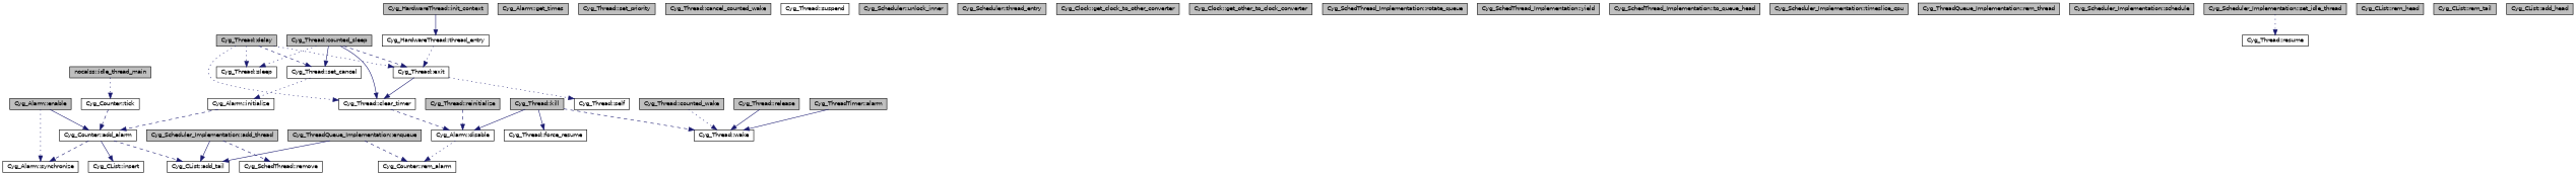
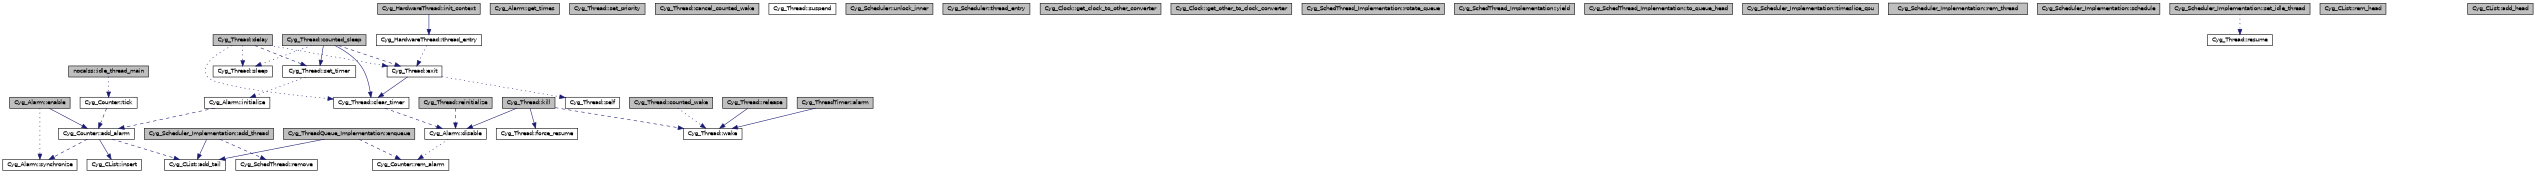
  digraph {
    rankdir=TB
    node [color=black fillcolor=grey75 fontcolor=black fontname=Helvetica fontsize=10 shape=record style=filled]
    edge [color=midnightblue fontname=Helvetica fontsize=10 labelfontname=Helvetica labelfontsize=10 style=solid]
    n1 [height=0.2 label="Cyg_Alarm::enable" width=0.4]
    n2 [fillcolor=white height=0.2 label="Cyg_Counter::add_alarm" width=0.4 fontcolor=""]
    n3 [fillcolor=white height=0.2 label="Cyg_Alarm::synchronize" width=0.4 fontcolor=""]
    n4 [fillcolor=white height=0.2 label="Cyg_CList::insert" width=0.4 fontcolor=""]
    n5 [fillcolor=white height=0.2 label="Cyg_CList::add_tail" width=0.4 fontcolor=""]
    n6 [height=0.2 label="Cyg_Alarm::get_times" width=0.4]
    n7 [height=0.2 label="Cyg_Thread::counted_sleep" width=0.4]
-   n8 [fillcolor=white height=0.2 label="Cyg_Thread::set_cancel" width=0.4 fontcolor=""]
+   n8 [fillcolor=white height=0.2 label="Cyg_Thread::set_timer" width=0.4 fontcolor=""]
    n9 [fillcolor=white height=0.2 label="Cyg_Thread::clear_timer" width=0.4 fontcolor=""]
    n10 [fillcolor=white height=0.2 label="Cyg_Thread::exit" width=0.4 fontcolor=""]
    n11 [fillcolor=white height=0.2 label="Cyg_Thread::sleep" width=0.4 fontcolor=""]
    n12 [fillcolor=white height=0.2 label="Cyg_Alarm::initialize" width=0.4 fontcolor=""]
    n13 [fillcolor=white height=0.2 label="Cyg_Alarm::disable" width=0.4 fontcolor=""]
    n14 [fillcolor=white height=0.2 label="Cyg_Thread::self" width=0.4 fontcolor=""]
    n15 [fillcolor=white height=0.2 label="Cyg_Counter::rem_alarm" width=0.4 fontcolor=""]
    n16 [height=0.2 label="Cyg_Thread::delay" width=0.4]
    n17 [height=0.2 label="Cyg_Thread::kill" width=0.4]
    n18 [fillcolor=white height=0.2 label="Cyg_Thread::force_resume" width=0.4 fontcolor=""]
    n19 [fillcolor=white height=0.2 label="Cyg_Thread::wake" width=0.4 fontcolor=""]
    n20 [height=0.2 label="Cyg_Thread::reinitialize" width=0.4]
    n21 [height=0.2 label="Cyg_Thread::set_priority" width=0.4]
    n22 [height=0.2 label="Cyg_Thread::cancel_counted_wake" width=0.4]
    n23 [height=0.2 label="Cyg_Thread::counted_wake" width=0.4]
    n24 [height=0.2 label="Cyg_Thread::release" width=0.4]
    n25 [fillcolor=white height=0.2 label="Cyg_Thread::suspend" width=0.4]
    n26 [height=0.2 label="Cyg_ThreadQueue_Implementation::enqueue" width=0.4]
    n27 [height=0.2 label="Cyg_Scheduler::unlock_inner" width=0.4]
    n28 [height=0.2 label="Cyg_Scheduler::thread_entry" width=0.4]
    n29 [height=0.2 label="Cyg_Clock::get_clock_to_other_converter" width=0.4]
    n30 [height=0.2 label="Cyg_Clock::get_other_to_clock_converter" width=0.4]
    n31 [height=0.2 label="Cyg_SchedThread_Implementation::rotate_queue" width=0.4]
    n32 [height=0.2 label="Cyg_SchedThread_Implementation::yield" width=0.4]
    n33 [height=0.2 label="Cyg_SchedThread_Implementation::to_queue_head" width=0.4]
    n34 [height=0.2 label="Cyg_ThreadTimer::alarm" width=0.4]
    n35 [height=0.2 label="nocalss::idle_thread_main" width=0.4]
    n36 [fillcolor=white height=0.2 label="Cyg_Counter::tick" width=0.4 fontcolor=""]
    n37 [height=0.2 label="Cyg_HardwareThread::init_context" width=0.4]
    n38 [fillcolor=white height=0.2 label="Cyg_HardwareThread::thread_entry" width=0.4 fontcolor=""]
    n39 [height=0.2 label="Cyg_Scheduler_Implementation::timeslice_cpu" width=0.4]
    n40 [height=0.2 label="Cyg_Scheduler_Implementation::add_thread" width=0.4]
    n41 [fillcolor=white height=0.2 label="Cyg_SchedThread::remove" width=0.4 fontcolor=""]
-   n42 [height=0.2 label="Cyg_ThreadQueue_Implementation::rem_thread" width=0.4]
+   n42 [height=0.2 label="Cyg_Scheduler_Implementation::rem_thread" width=0.4]
    n43 [height=0.2 label="Cyg_Scheduler_Implementation::schedule" width=0.4]
    n44 [height=0.2 label="Cyg_Scheduler_Implementation::set_idle_thread" width=0.4]
    n45 [fillcolor=white height=0.2 label="Cyg_Thread::resume" width=0.4 fontcolor=""]
    n46 [height=0.2 label="Cyg_CList::rem_head" width=0.4]
-   n47 [height=0.2 label="Cyg_CList::rem_tail" width=0.4]
    n48 [height=0.2 label="Cyg_CList::add_head" width=0.4]
    n1 -> n2
    n1 -> n3 [style=dotted]
    n2 -> n3 [style=dashed]
    n2 -> n4
    n2 -> n5 [style=dashed]
    n7 -> n8
    n7 -> n9
    n7 -> n10 [style=dashed]
    n7 -> n11 [style=dotted]
    n8 -> n12 [style=dotted]
    n9 -> n13 [style=dashed]
    n10 -> n9
    n10 -> n14 [style=dotted]
    n12 -> n2 [style=dashed]
    n13 -> n15 [style=dotted]
    n16 -> n8 [style=dashed]
    n16 -> n9 [style=dotted]
    n16 -> n10 [style=dotted]
    n16 -> n11 [style=dotted]
    n17 -> n13
    n17 -> n18
    n17 -> n19 [style=dashed]
    n20 -> n13 [style=dashed]
    n23 -> n19 [style=dotted]
    n24 -> n19
    n26 -> n5
    n26 -> n15 [style=dashed]
    n34 -> n19
    n35 -> n36 [style=dotted]
    n36 -> n2 [style=dashed]
    n37 -> n38
    n38 -> n10 [style=dotted]
    n40 -> n5
    n40 -> n41 [style=dashed]
    n44 -> n45 [style=dotted]
  }
